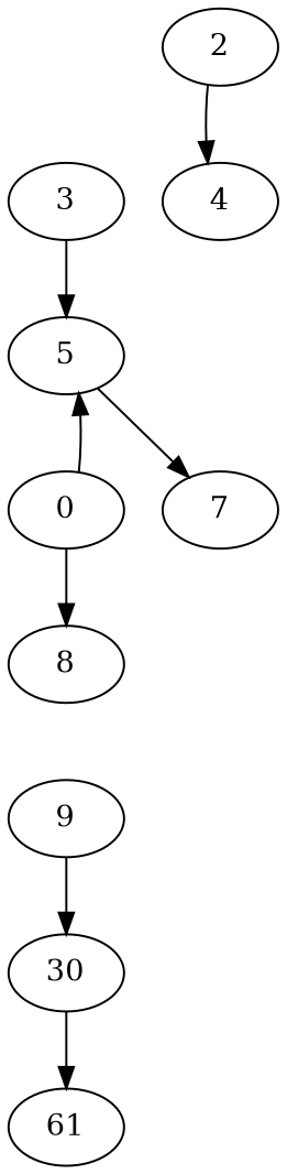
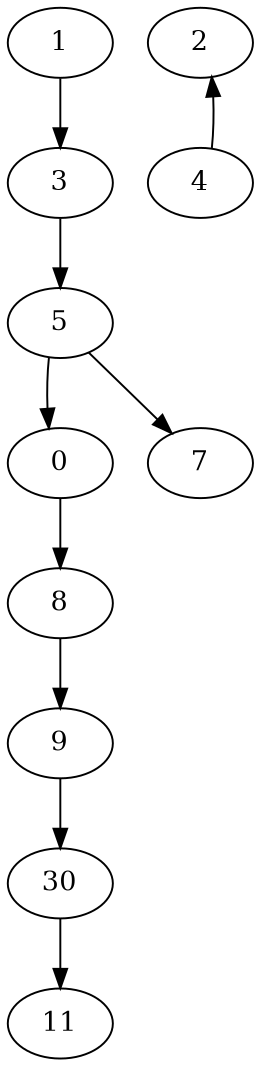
  digraph {
    node [alpha=0.17]
+   1 [alpha=0.18 expect_size=217376631807283298304]
    3 [alpha=0.11 expect_size=479367520781976]
    5 [alpha=0.14 expect_size=140803469361452941312]
    n4 [alpha=0.13 expect_size=264999967133190324224 label=0]
    7 [expect_size=125046519981802976]
    2 [alpha=0.02 expect_size=16071436170952704000]
    4 [alpha=0.08 expect_size=75212025287239616]
    8 [expect_size=249905020928000000000]
    9 [alpha=0.00 expect_size=181597923214934752]
    n10 [alpha=0.10 expect_size=41436502439619928 label=30]
-   11 [alpha=0.02 expect_size=178417827516847424 label=61]
+   11 [alpha=0.02 expect_size=178417827516847424]
+   1 -> 3
    3 -> 5
-   n4 -> 5
+   5 -> n4
    5 -> 7
    n4 -> 8
-   2 -> 4
+   4 -> 2
+   8 -> 9
    9 -> n10
    n10 -> 11
  }
